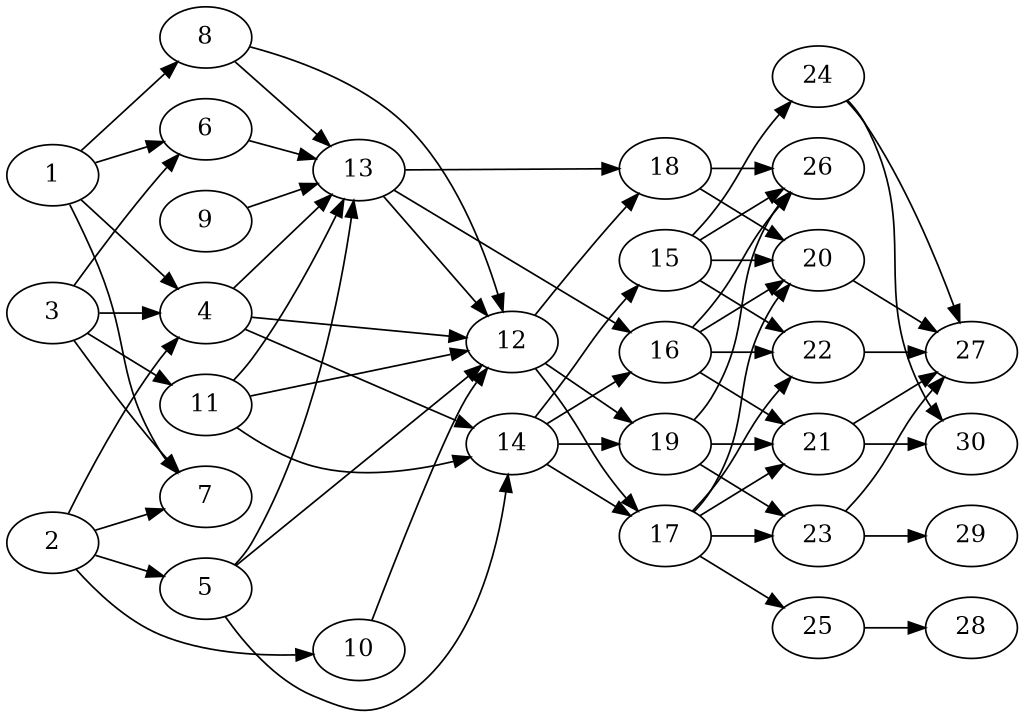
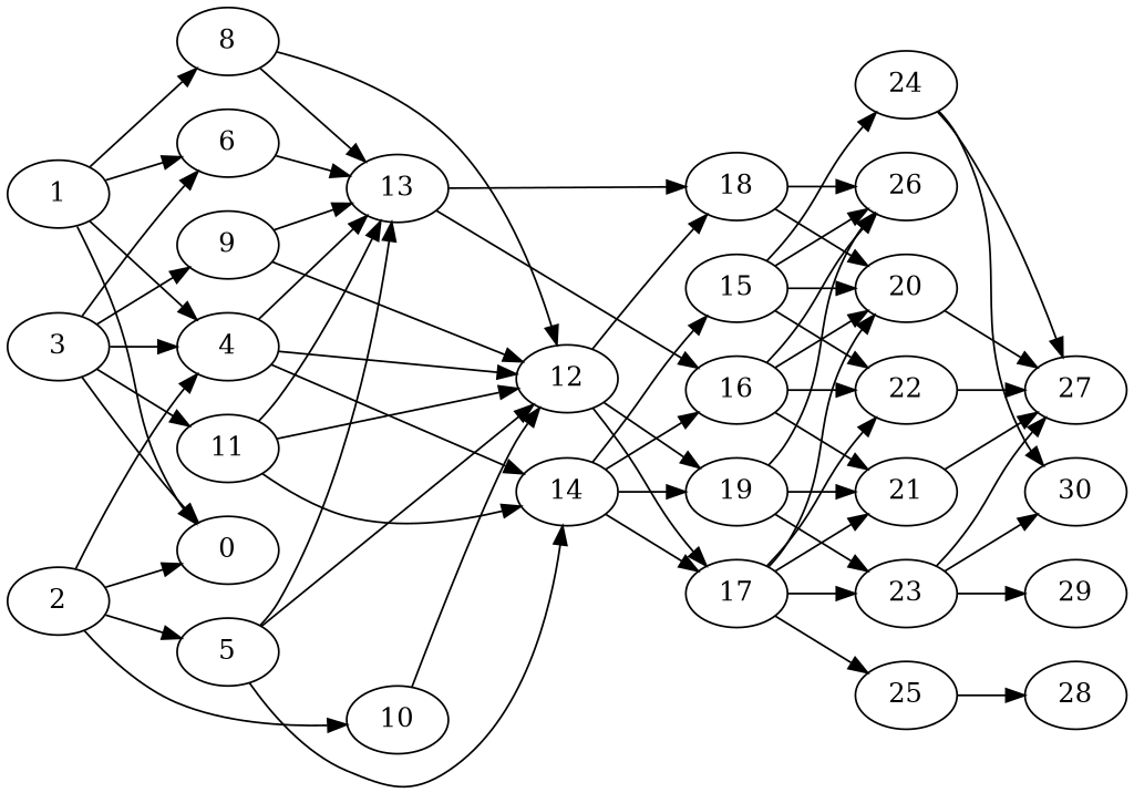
  digraph {
    rankdir=LR
    node [alpha=0.19]
    1 [expect_size=7273472]
    4 [alpha=0.11 expect_size=27072512]
    6 [alpha=0.17 expect_size=45076480]
-   7 [alpha=0.03 expect_size=41512960]
+   7 [alpha=0.03 expect_size=41512960 label=0]
    8 [expect_size=11540480]
    12 [alpha=0.10 expect_size=18902016]
    13 [alpha=0.14 expect_size=6878208]
    14 [alpha=0.12 expect_size=25946112]
    17 [expect_size=48126976]
    18 [alpha=0.04 expect_size=7514112]
    19 [alpha=0.09 expect_size=5465088]
    16 [alpha=0.11 expect_size=8830976]
    15 [alpha=0.13 expect_size=5748736]
    2 [alpha=0.15 expect_size=14859264]
    5 [alpha=0.01 expect_size=8530944]
    10 [alpha=0.07 expect_size=37067776]
    3 [alpha=0.08 expect_size=35488768]
    9 [alpha=0.15 expect_size=36002816]
    11 [alpha=0.08 expect_size=22315008]
    20 [expect_size=40023040]
    22 [alpha=0.05 expect_size=28361728]
    21 [alpha=0.10 expect_size=9075712]
    23 [alpha=0.13 expect_size=5264384]
    25 [alpha=0.08 expect_size=20171776]
    26 [alpha=0.03 expect_size=50440192]
    24 [alpha=0.10 expect_size=38600704]
    27 [alpha=0.14 expect_size=30276608]
    30 [alpha=0.13 expect_size=10171392]
    29 [alpha=0.14 expect_size=35758080]
    28 [alpha=0.07 expect_size=26983424]
    1 -> 4
    1 -> 6
    1 -> 7
    1 -> 8
    4 -> 12
    4 -> 13
    4 -> 14
    6 -> 13
    8 -> 12
    8 -> 13
    12 -> 17
    12 -> 18
    12 -> 19
    13 -> 18
    13 -> 16
    14 -> 17
    14 -> 19
    14 -> 16
    14 -> 15
    17 -> 20
    17 -> 22
    17 -> 21
    17 -> 23
    17 -> 25
    18 -> 20
    18 -> 26
    19 -> 21
    19 -> 23
    19 -> 26
    16 -> 20
    16 -> 22
    16 -> 21
    16 -> 26
    15 -> 20
    15 -> 22
    15 -> 26
    15 -> 24
    2 -> 4
    2 -> 7
    2 -> 5
    2 -> 10
    5 -> 12
    5 -> 13
    5 -> 14
    10 -> 12
    3 -> 4
    3 -> 6
    3 -> 7
+   3 -> 9
    3 -> 11
-   13 -> 12
+   9 -> 12
    9 -> 13
    11 -> 12
    11 -> 13
    11 -> 14
    20 -> 27
    22 -> 27
    21 -> 27
-   21 -> 30
+   23 -> 30
    23 -> 27
    23 -> 29
    25 -> 28
    24 -> 27
    24 -> 30
  }
